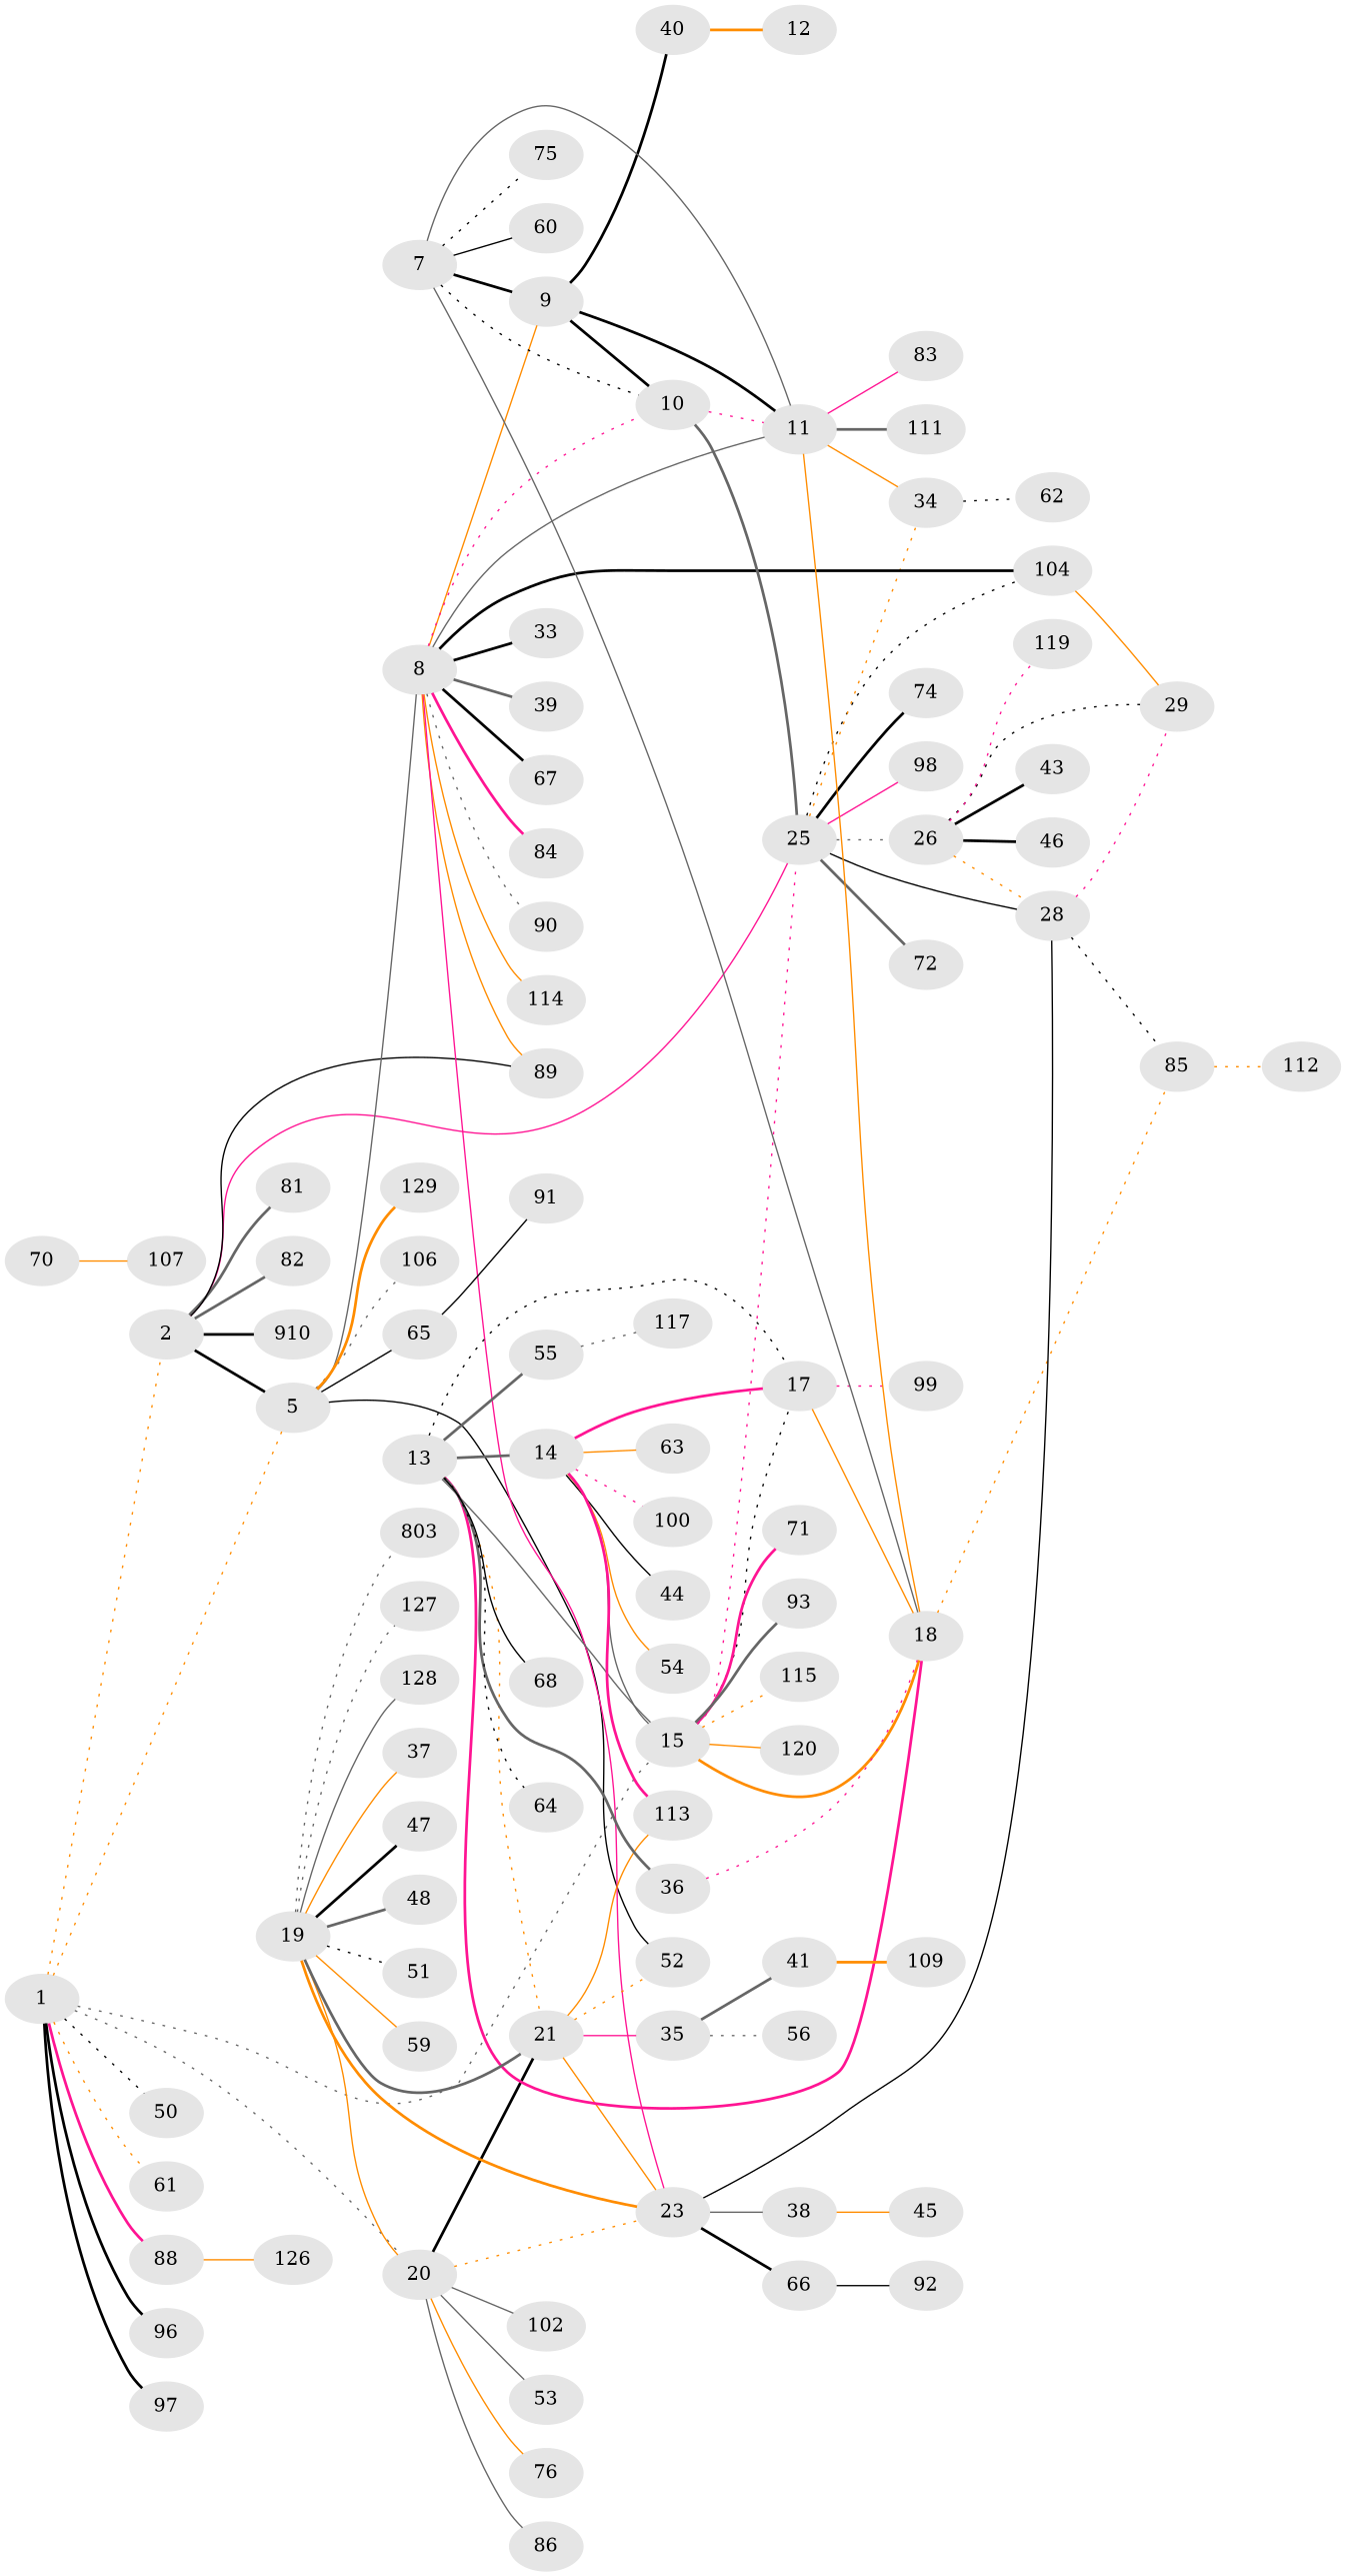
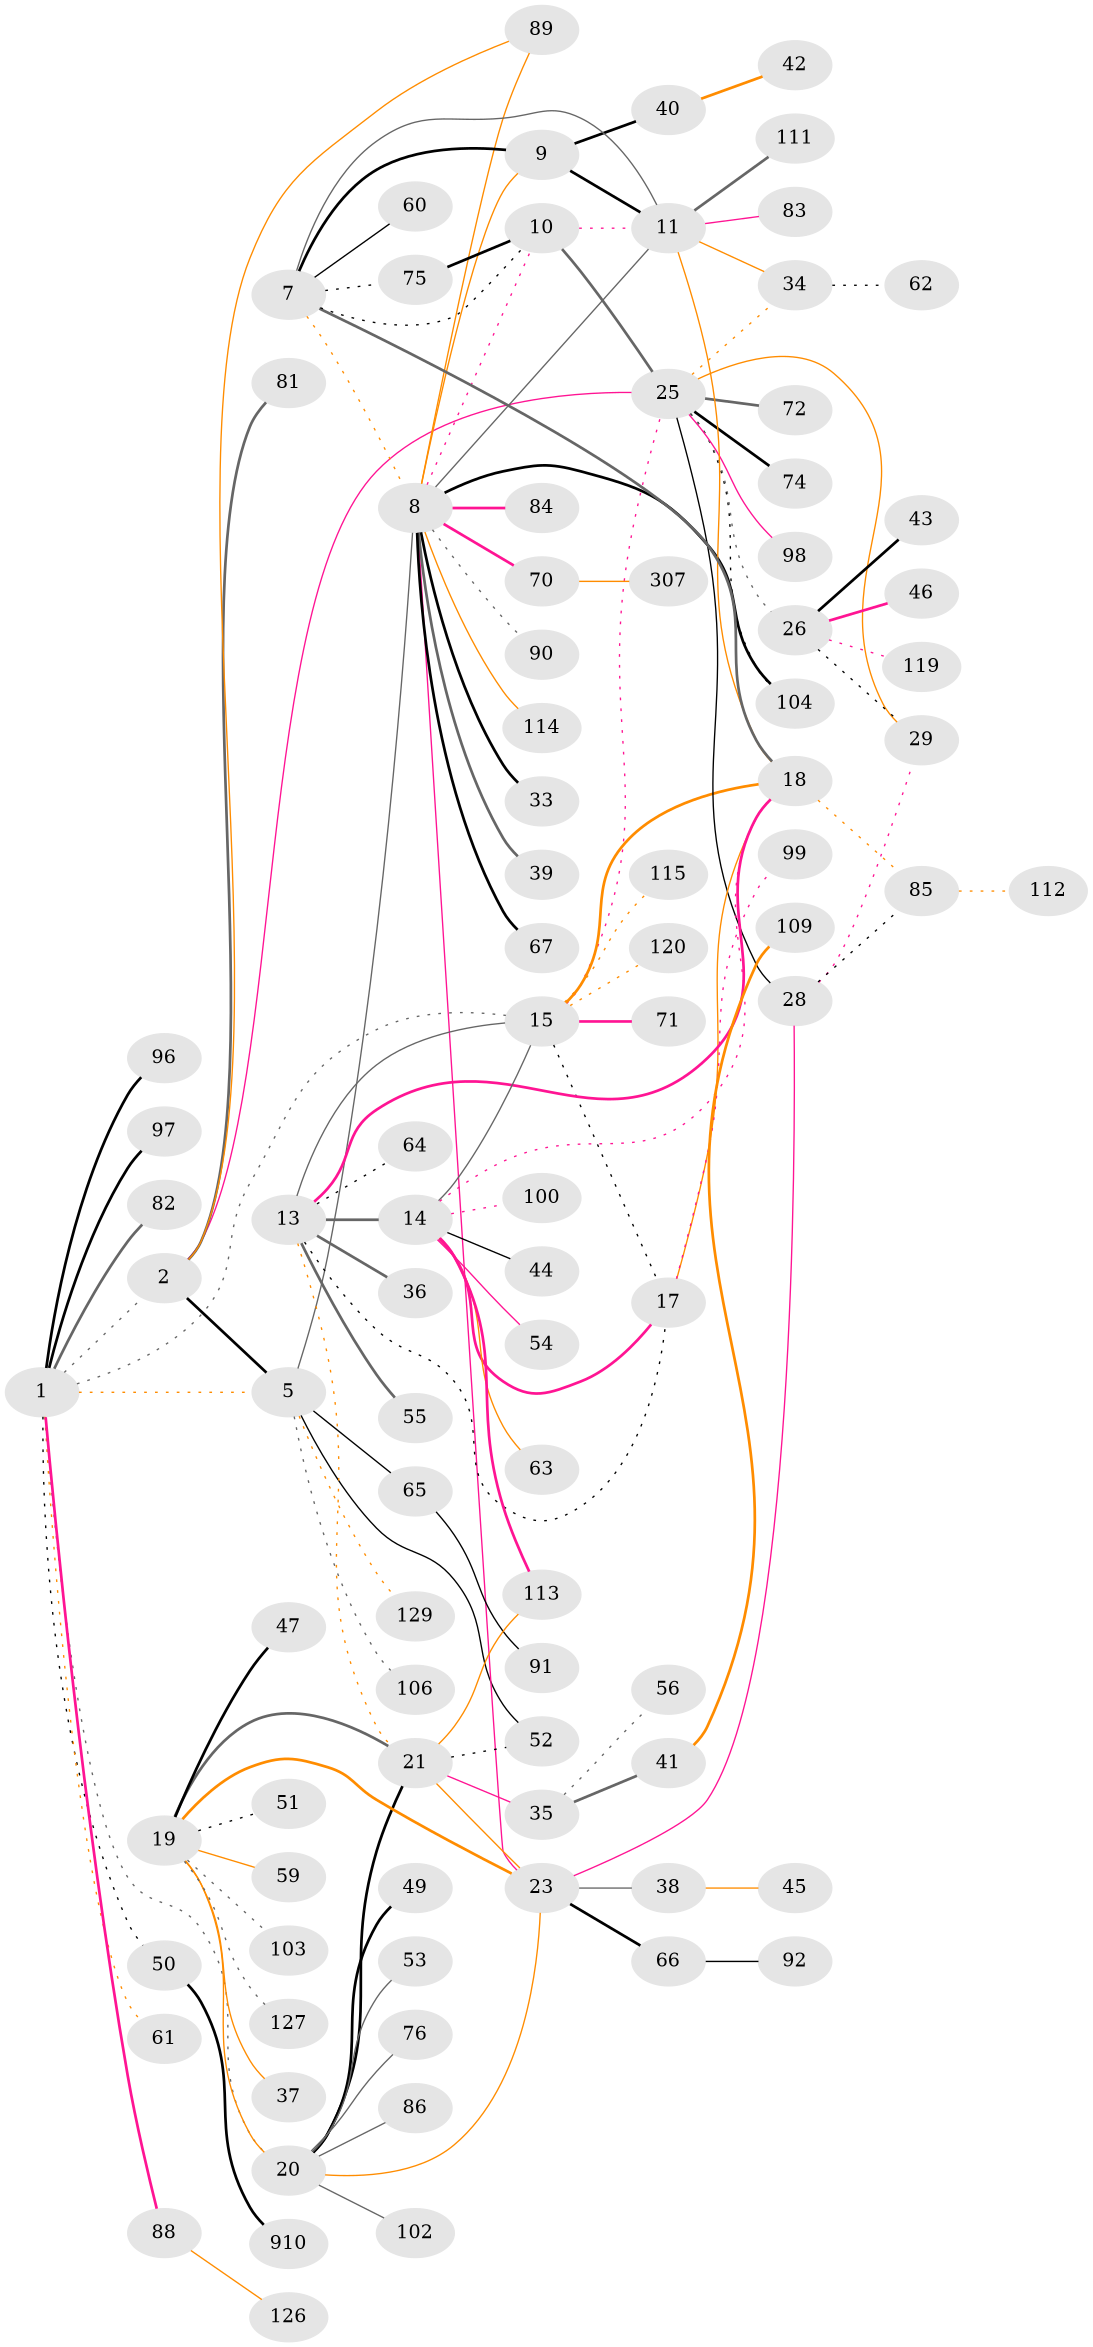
  graph {
    rankdir=LR
    node [color=gray90 style=filled]
    edge [color=black style=bold]
    1 [super="+3"]
    2 [super="+80"]
    5 [super="+6"]
    15 [super="+77"]
    20 [super="+22"]
    50
    61
    88
    96
    97 [super="+121"]
    25 [super="+27"]
    81
    82
    89
    n15 [label=910]
    8 [super="+12"]
    52 [super="+57"]
    65
    106
    n20 [label=129]
    18 [super="+58"]
    17 [super="+124"]
    71
-   93
    115
    120
    23 [super="+24"]
    21 [super="+129"]
+   49
    53
    76
    86
    102
    126
    104
    34 [super="+108"]
    28 [super="+30"]
    26 [super="+94"]
    29
    72
    74
    98
    9
    10 [super="+31"]
    11 [super="+32"]
    33
    39
    67
    70 [super="+78"]
    84
    90
    114
    91
    7 [super="+105"]
    60
    75
    40 [super="+101"]
    83
    111
    85 [super="+123"]
    38
    66 [super="+69"]
-   107
-   42 [super="+95" label=12]
+   107 [label=307]
+   42 [super="+95"]
    62
    13 [super="+16"]
    14 [super="+73"]
    36
    55
    64
-   68
    44
    54
    63
    100
    113
    99
    35 [super="+87"]
-   117
    112
    19 [super="+122"]
    37
    47
-   48 [super="+79"]
    51
    59
-   103 [label=803]
+   103
    127
-   128
    41
    56 [super="+118"]
    45
    92
    43
    46 [super="+116"]
    119
    109
-   1 -- 2 [color=darkorange style=dotted weight=2]
+   1 -- 2 [color=gray40 style=dotted weight=2]
    1 -- 5 [color=darkorange style=dotted weight=4]
    1 -- 15 [color=gray40 style=dotted]
    1 -- 20 [color=gray40 style=dotted]
    1 -- 50 [style=dotted]
    1 -- 61 [color=darkorange style=dotted]
    1 -- 88 [color=deeppink]
    1 -- 96
    1 -- 97
    2 -- 5 [weight=2]
    2 -- 25 [color=deeppink style=solid]
    2 -- 81 [color=gray40]
-   2 -- 82 [color=gray40]
-   2 -- 89 [style=solid]
-   2 -- n15
+   1 -- 82 [color=gray40]
+   2 -- 89 [color=darkorange style=solid]
+   50 -- n15
    5 -- 8 [color=gray40 style=solid]
    5 -- 52 [style=solid]
    5 -- 65 [style=solid]
    5 -- 106 [color=gray40 style=dotted]
-   5 -- n20 [color=darkorange]
+   5 -- n20 [color=darkorange style=dotted]
    15 -- 25 [color=deeppink style=dotted]
    15 -- 18 [color=darkorange]
    15 -- 17 [style=dotted]
    15 -- 71 [color=deeppink]
-   15 -- 93 [color=gray40]
    15 -- 115 [color=darkorange style=dotted]
-   15 -- 120 [color=darkorange style=solid]
-   20 -- 23 [color=darkorange style=dotted weight=4]
+   15 -- 120 [color=darkorange style=dotted]
+   20 -- 23 [color=darkorange style=solid weight=4]
    20 -- 21 [weight=2]
+   20 -- 49
    20 -- 53 [color=gray40 style=solid]
-   20 -- 76 [color=darkorange style=solid]
+   20 -- 76 [color=gray40 style=solid]
    20 -- 86 [color=gray40 style=solid]
    20 -- 102 [color=gray40 style=solid]
    88 -- 126 [color=darkorange style=solid]
    25 -- 104 [style=dotted]
    25 -- 34 [color=darkorange style=dotted]
    25 -- 28 [style=solid weight=4]
    25 -- 26 [color=gray40 style=dotted weight=2]
-   104 -- 29 [color=darkorange style=solid weight=2]
+   25 -- 29 [color=darkorange style=solid weight=2]
    25 -- 72 [color=gray40]
    25 -- 74
    25 -- 98 [color=deeppink style=solid]
    8 -- 89 [color=darkorange style=solid]
    8 -- 23 [color=deeppink style=solid]
    8 -- 104
    8 -- 9 [color=darkorange style=solid weight=2]
    8 -- 10 [color=deeppink style=dotted weight=2]
    8 -- 11 [color=gray40 style=solid weight=2]
    8 -- 33
    8 -- 39 [color=gray40]
    8 -- 67
+   8 -- 70 [color=deeppink]
    8 -- 84 [color=deeppink]
    8 -- 90 [color=gray40 style=dotted]
    8 -- 114 [color=darkorange style=solid]
    65 -- 91 [style=solid]
    18 -- 85 [color=darkorange style=dotted]
    17 -- 18 [color=darkorange style=solid]
    17 -- 99 [color=deeppink style=dotted]
-   23 -- 28 [style=solid]
+   23 -- 28 [color=deeppink style=solid]
    23 -- 38 [color=gray40 style=solid]
    23 -- 66
-   21 -- 52 [color=darkorange style=dotted]
+   21 -- 52 [style=dotted]
    21 -- 23 [color=darkorange style=solid weight=2]
    21 -- 113 [color=darkorange style=solid]
    21 -- 35 [color=deeppink style=solid]
    34 -- 62 [style=dotted]
    28 -- 29 [color=deeppink style=dotted weight=2]
    28 -- 85 [style=dotted]
-   26 -- 28 [color=darkorange style=dotted weight=2]
    26 -- 29 [style=dotted]
    26 -- 43
-   26 -- 46
+   26 -- 46 [color=deeppink]
    26 -- 119 [color=deeppink style=dotted]
-   9 -- 10
+   75 -- 10
    9 -- 11
    9 -- 40
    10 -- 25 [color=gray40]
    10 -- 11 [color=deeppink style=dotted]
    11 -- 18 [color=darkorange style=solid]
    11 -- 34 [color=darkorange style=solid]
    11 -- 83 [color=deeppink style=solid]
    11 -- 111 [color=gray40]
    70 -- 107 [color=darkorange style=solid]
-   7 -- 18 [color=gray40 style=solid]
+   7 -- 8 [color=darkorange style=dotted weight=2]
+   7 -- 18 [color=gray40]
    7 -- 9
    7 -- 10 [style=dotted]
    7 -- 11 [color=gray40 style=solid]
    7 -- 60 [style=solid]
    7 -- 75 [style=dotted]
    40 -- 42 [color=darkorange]
    85 -- 112 [color=darkorange style=dotted]
    38 -- 45 [color=darkorange style=solid]
    66 -- 92 [style=solid]
    13 -- 15 [color=gray40 style=solid weight=2]
    13 -- 18 [color=deeppink weight=2]
    13 -- 17 [style=dotted weight=2]
    13 -- 21 [color=darkorange style=dotted weight=2]
    13 -- 14 [color=gray40 weight=2]
    13 -- 36 [color=gray40]
    13 -- 55 [color=gray40]
    13 -- 64 [style=dotted]
-   13 -- 68 [style=solid]
    14 -- 15 [color=gray40 style=solid]
-   36 -- 18 [color=deeppink style=dotted]
+   14 -- 18 [color=deeppink style=dotted]
    14 -- 17 [color=deeppink]
    14 -- 44 [style=solid]
-   14 -- 54 [color=darkorange style=solid]
+   14 -- 54 [color=deeppink style=solid]
    14 -- 63 [color=darkorange style=solid]
    14 -- 100 [color=deeppink style=dotted]
    14 -- 113 [color=deeppink]
-   55 -- 117 [color=gray40 style=dotted]
    35 -- 41 [color=gray40]
    35 -- 56 [color=gray40 style=dotted]
    19 -- 20 [color=darkorange style=solid weight=2]
    19 -- 23 [color=darkorange weight=2]
    19 -- 21 [color=gray40]
    19 -- 37 [color=darkorange style=solid]
    19 -- 47
-   19 -- 48 [color=gray40]
    19 -- 51 [style=dotted]
    19 -- 59 [color=darkorange style=solid]
    19 -- 103 [color=gray40 style=dotted]
    19 -- 127 [color=gray40 style=dotted]
-   19 -- 128 [color=gray40 style=solid]
    41 -- 109 [color=darkorange]
  }
